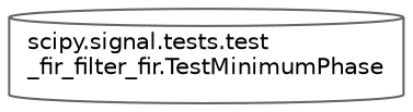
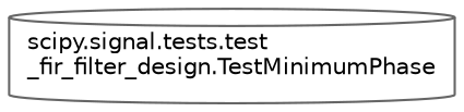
  digraph {
    rankdir=TB
-   n1 [color=grey40 fillcolor=white fontname=Helvetica fontsize=10 height=0.2 label="scipy.signal.tests.test\l_fir_filter_fir.TestMinimumPhase" shape=cylinder style=filled width=0.4]
+   n1 [color=grey40 fillcolor=white fontname=Helvetica fontsize=10 height=0.2 label="scipy.signal.tests.test\l_fir_filter_design.TestMinimumPhase" shape=cylinder style=filled width=0.4]
  }
